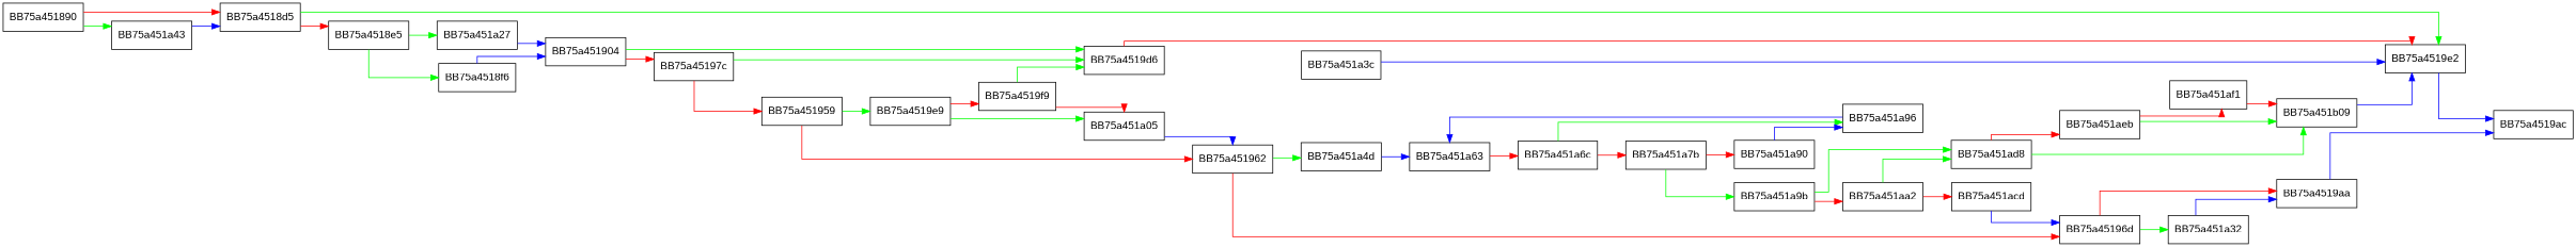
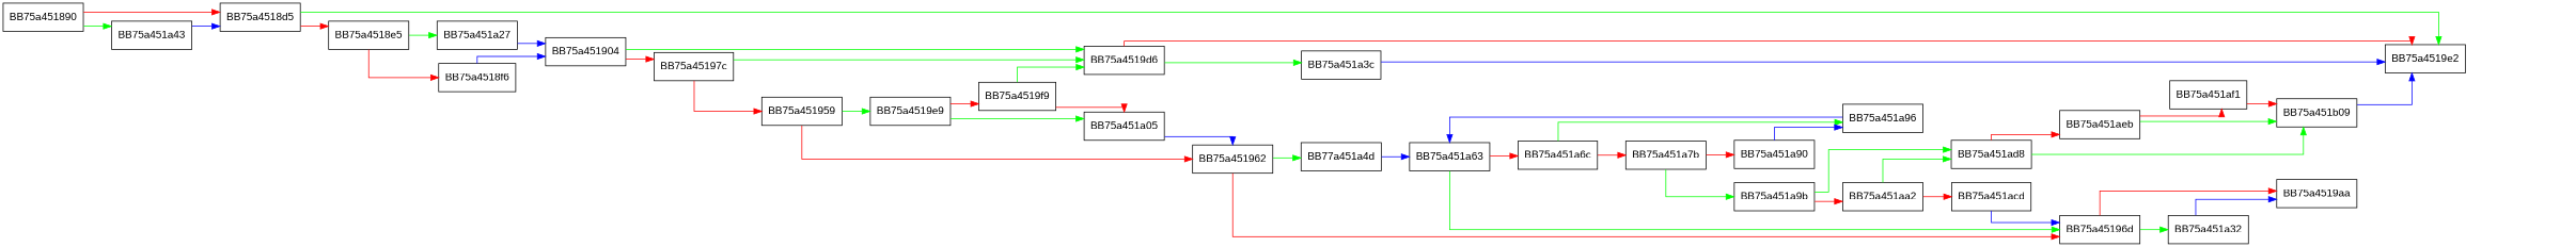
  digraph {
    fontname="Liberation Sans"
    rankdir=LR
    splines=ortho
    node [fontname="Liberation Sans" shape=box]
    edge [color=red fontname="Liberation Sans"]
    BB75a451890
    BB75a451a43
    BB75a4518d5
    BB75a4519e2
    BB75a4518e5
-   BB75a4519ac
    BB75a451a27
    BB75a4518f6
    BB75a451904
    BB75a4519d6
    n11 [label=BB75a45197c]
    BB75a451a3c
    BB75a451959
    BB75a4519e9
    BB75a451962
    BB75a451a05
    BB75a4519f9
-   BB75a451a4d
+   BB75a451a4d [label=BB77a451a4d]
    BB75a45196d
    BB75a451a63
    BB75a451a32
    BB75a4519aa
    BB75a451a6c
    BB75a451a96
    BB75a451a7b
    BB75a451a9b
    BB75a451a90
    BB75a451ad8
    BB75a451aa2
    BB75a451b09
    BB75a451aeb
    BB75a451acd
    BB75a451af1
    BB75a451890 -> BB75a451a43 [color=green]
    BB75a451890 -> BB75a4518d5
    BB75a451a43 -> BB75a4518d5 [color=blue]
    BB75a4518d5 -> BB75a4519e2 [color=green]
    BB75a4518d5 -> BB75a4518e5
-   BB75a4519e2 -> BB75a4519ac [color=blue]
    BB75a4518e5 -> BB75a451a27 [color=green]
-   BB75a4518e5 -> BB75a4518f6 [color=green]
+   BB75a4518e5 -> BB75a4518f6
    BB75a451a27 -> BB75a451904 [color=blue]
    BB75a4518f6 -> BB75a451904 [color=blue]
    BB75a451904 -> BB75a4519d6 [color=green]
    BB75a451904 -> n11
    BB75a4519d6 -> BB75a4519e2
+   BB75a4519d6 -> BB75a451a3c [color=green]
    n11 -> BB75a4519d6 [color=green]
    n11 -> BB75a451959
    BB75a451a3c -> BB75a4519e2 [color=blue]
    BB75a451959 -> BB75a4519e9 [color=green]
    BB75a451959 -> BB75a451962
    BB75a4519e9 -> BB75a451a05 [color=green]
    BB75a4519e9 -> BB75a4519f9
    BB75a451962 -> BB75a451a4d [color=green]
    BB75a451962 -> BB75a45196d
    BB75a451a05 -> BB75a451962 [color=blue]
    BB75a4519f9 -> BB75a4519d6 [color=green]
    BB75a4519f9 -> BB75a451a05
    BB75a451a4d -> BB75a451a63 [color=blue]
    BB75a45196d -> BB75a451a32 [color=green]
    BB75a45196d -> BB75a4519aa
+   BB75a451a63 -> BB75a45196d [color=green]
    BB75a451a63 -> BB75a451a6c
    BB75a451a32 -> BB75a4519aa [color=blue]
-   BB75a4519aa -> BB75a4519ac [color=blue]
    BB75a451a6c -> BB75a451a96 [color=green]
    BB75a451a6c -> BB75a451a7b
    BB75a451a96 -> BB75a451a63 [color=blue]
    BB75a451a7b -> BB75a451a9b [color=green]
    BB75a451a7b -> BB75a451a90
    BB75a451a9b -> BB75a451ad8 [color=green]
    BB75a451a9b -> BB75a451aa2
    BB75a451a90 -> BB75a451a96 [color=blue]
    BB75a451ad8 -> BB75a451b09 [color=green]
    BB75a451ad8 -> BB75a451aeb
    BB75a451aa2 -> BB75a451ad8 [color=green]
    BB75a451aa2 -> BB75a451acd
    BB75a451b09 -> BB75a4519e2 [color=blue]
    BB75a451aeb -> BB75a451b09 [color=green]
    BB75a451aeb -> BB75a451af1
    BB75a451acd -> BB75a45196d [color=blue]
    BB75a451af1 -> BB75a451b09
  }
